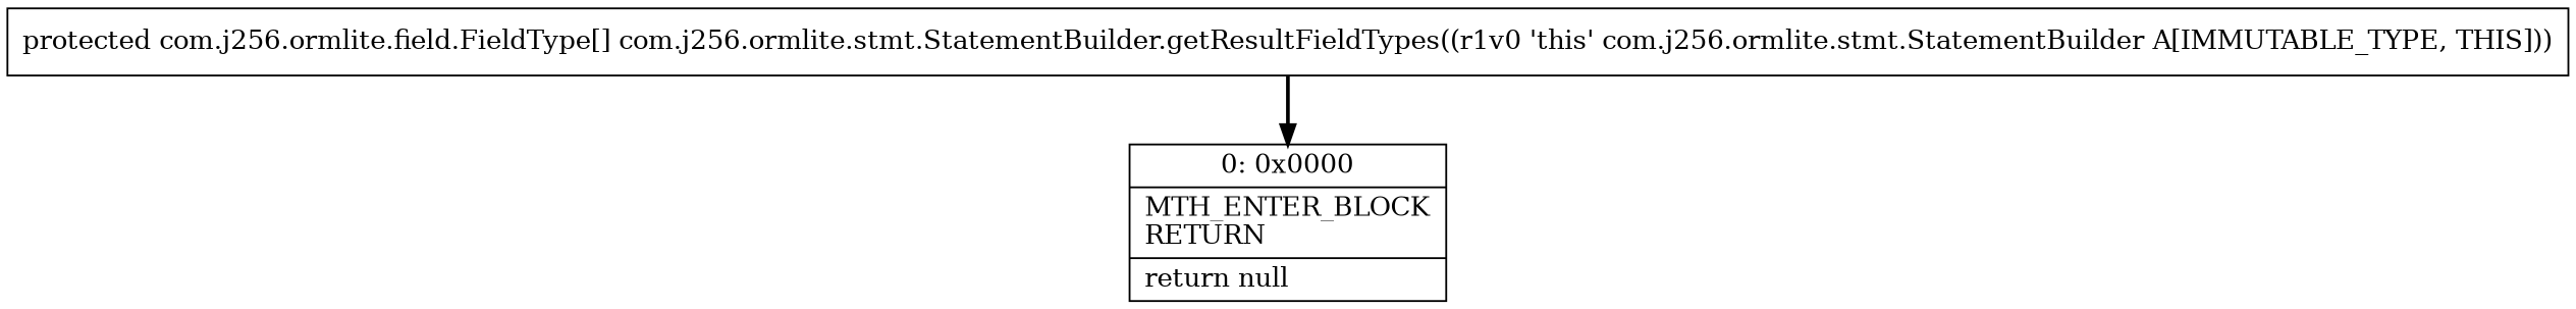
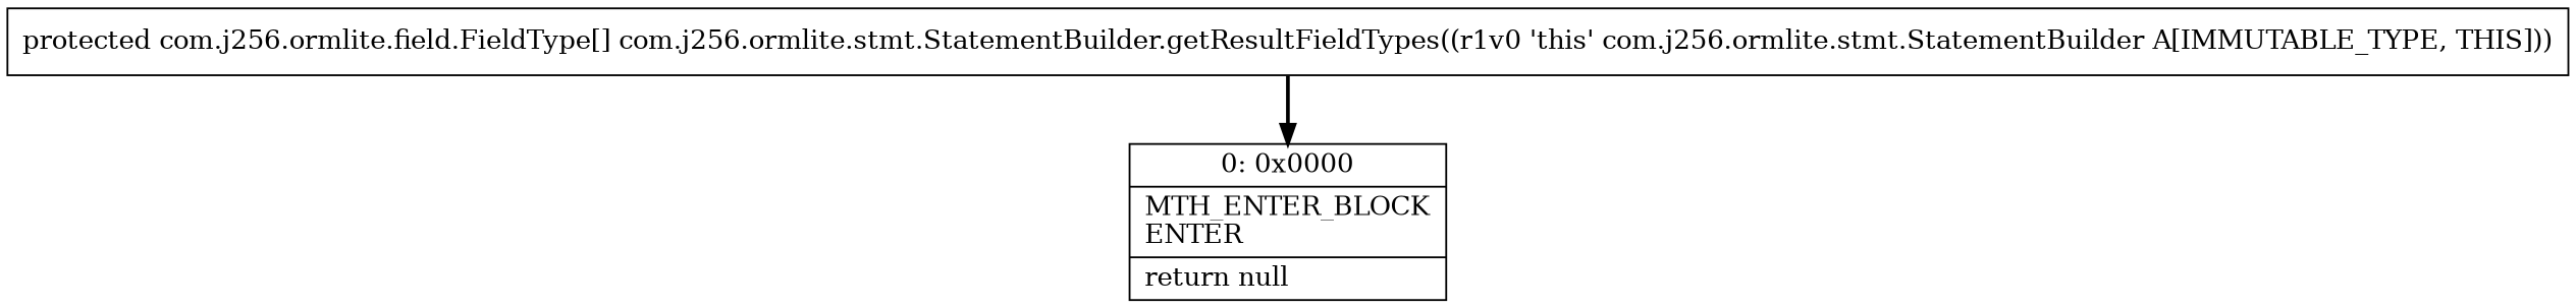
  digraph {
    node [shape=record]
-   n1 [label="{0\:\ 0x0000|MTH_ENTER_BLOCK\lRETURN\l|return null\l}"]
+   n1 [label="{0\:\ 0x0000|MTH_ENTER_BLOCK\lENTER\l|return null\l}"]
    n2 [label="{protected com.j256.ormlite.field.FieldType[] com.j256.ormlite.stmt.StatementBuilder.getResultFieldTypes((r1v0 'this' com.j256.ormlite.stmt.StatementBuilder A[IMMUTABLE_TYPE, THIS])) }"]
    n2 -> n1 [style=bold]
  }
